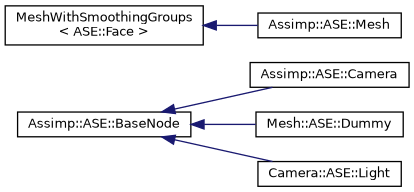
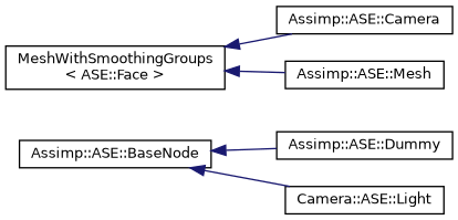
  digraph {
    rankdir=LR
    node [color=black fillcolor=white fontname=Helvetica fontsize=10 shape=record style=filled]
    edge [color=midnightblue dir=back fontname=Helvetica fontsize=10 labelfontname=Helvetica labelfontsize=10 style=solid]
    n1 [height=0.2 label="Assimp::ASE::BaseNode" width=0.4]
    n2 [height=0.2 label="Assimp::ASE::Camera" width=0.4]
-   n3 [height=0.2 label="Mesh::ASE::Dummy" width=0.4]
+   n3 [height=0.2 label="Assimp::ASE::Dummy" width=0.4]
    n4 [height=0.2 label="Camera::ASE::Light" width=0.4]
    n5 [height=0.2 label="Assimp::ASE::Mesh" width=0.4]
    n6 [height=0.2 label="MeshWithSmoothingGroups\l\< ASE::Face \>" width=0.4]
-   n1 -> n2
+   n6 -> n2
    n1 -> n3
    n1 -> n4
    n6 -> n5
  }
